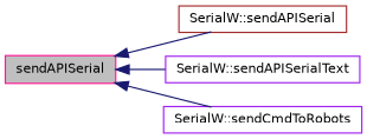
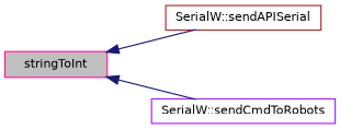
  digraph {
    rankdir=LR
    node [color=purple fillcolor=white fontname=Helvetica fontsize=10 shape=record style=filled]
    edge [color=midnightblue dir=back fontname=Helvetica fontsize=10 labelfontname=Helvetica labelfontsize=10 style=solid]
-   n1 [color=deeppink fillcolor=grey75 fontcolor=black height=0.2 label=sendAPISerial width=0.4]
+   n1 [color=deeppink fillcolor=grey75 fontcolor=black height=0.2 label=stringToInt width=0.4]
    n2 [color=brown height=0.2 label="SerialW::sendAPISerial" width=0.4]
-   n3 [height=0.2 label="SerialW::sendAPISerialText" width=0.4]
    n4 [height=0.2 label="SerialW::sendCmdToRobots" width=0.4]
    n1 -> n2
-   n1 -> n3
    n1 -> n4
  }
